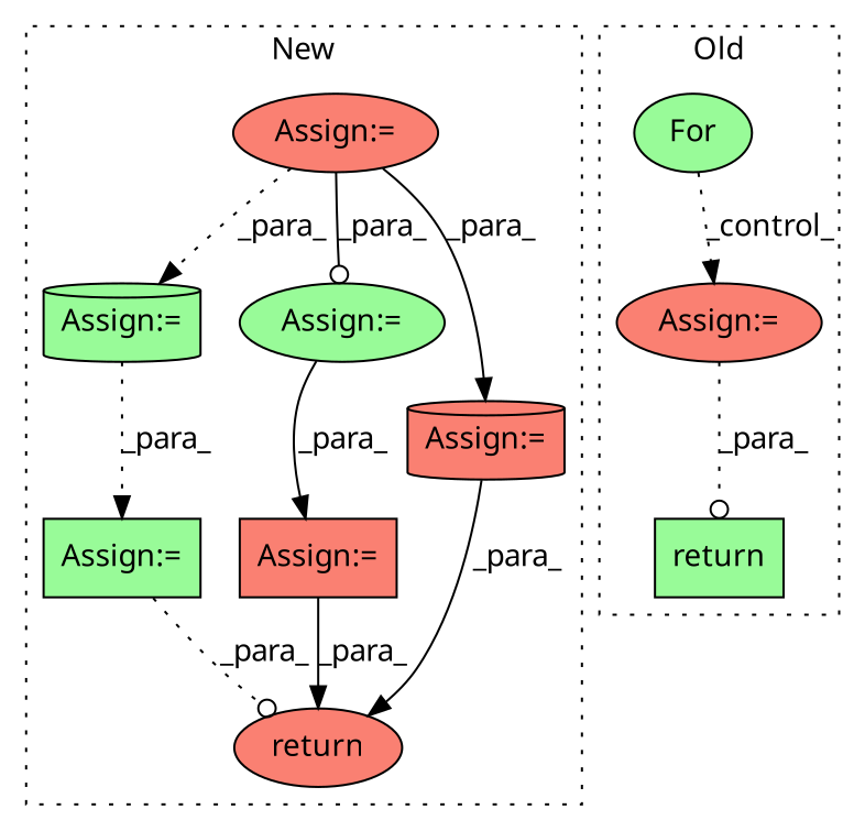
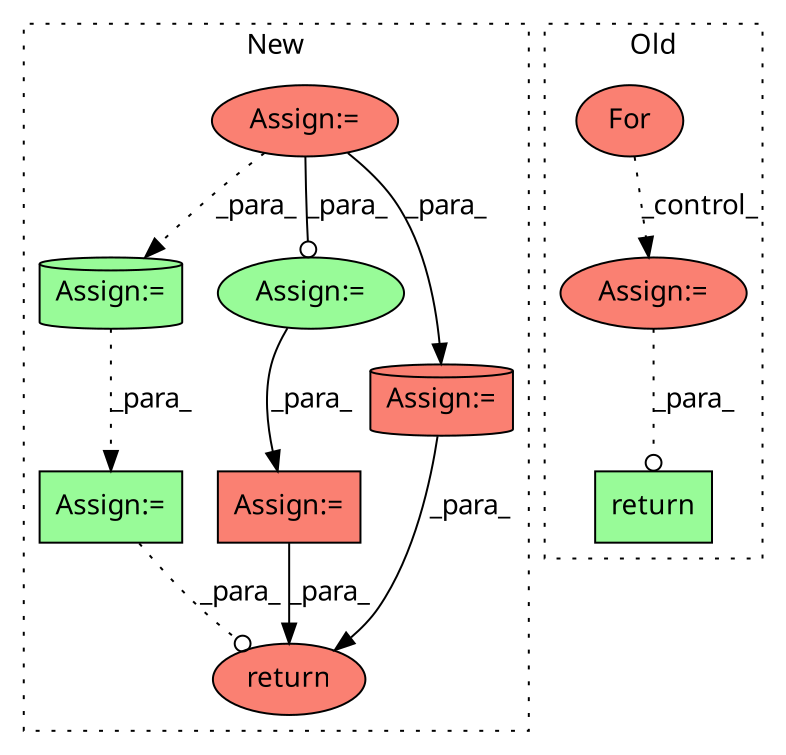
  digraph {
    fontname="Noto Sans"
    node [a=68 l=3 shape=ellipse style=filled fillcolor=salmon fontname="Noto Sans"]
    edge [style=dotted arrowhead=normal fontname="Noto Sans"]
    n1 [a=93 l=7 label=return s=2403]
    n2 [l=9 label="Assign:=" s=60]
    n3 [label="Assign:=" s=2387 shape=box fillcolor=palegreen]
    n4 [label="Assign:=" s=1665 shape=cylinder fillcolor=palegreen]
    n5 [label="Assign:=" s=1636 fillcolor=palegreen]
    n6 [label="Assign:=" s=2352 shape=box]
    n7 [label="Assign:=" s=2287 shape=cylinder]
-   n8 [a=107 l="4,10" label=For s="1976,2008" fillcolor=palegreen]
+   n8 [a=107 l="4,10" label=For s="1976,2008"]
    n9 [label="Assign:=" s=2037]
    n10 [a=93 l=7 label=return s=2086 shape=box fillcolor=palegreen]
    subgraph cluster_1 {
      label=New
      style=dotted
      n1
      n2
      n3
      n4
      n5
      n6
      n7
    }
    subgraph cluster_2 {
      label=Old
      style=dotted
      n8
      n9
      n10
    }
    n2 -> n4 [label=_para_]
    n2 -> n5 [label=_para_ style=solid arrowhead=odot]
    n2 -> n7 [label=_para_ style=solid]
    n3 -> n1 [label=_para_ arrowhead=odot]
    n4 -> n3 [label=_para_]
    n5 -> n6 [label=_para_ style=solid]
    n6 -> n1 [label=_para_ style=solid]
    n7 -> n1 [label=_para_ style=solid]
    n8 -> n9 [label=_control_]
    n9 -> n10 [label=_para_ arrowhead=odot]
  }
